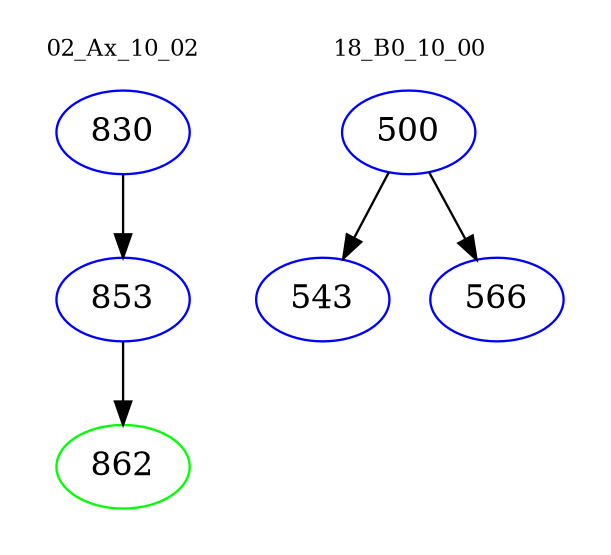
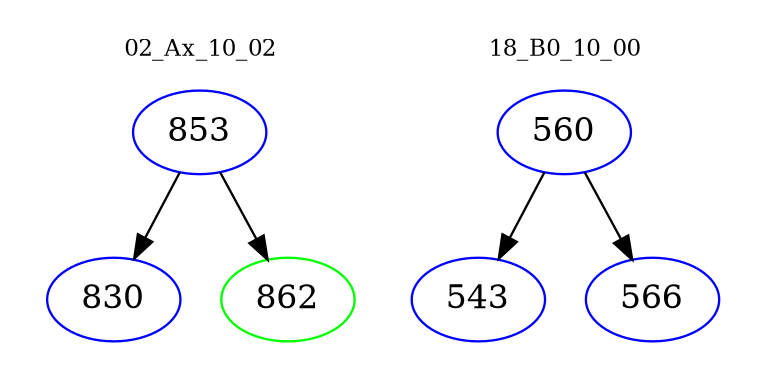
  digraph {
    node [color=blue]
    edge [color=black]
    n1 [label=853]
    n2 [label=830]
    n3 [color=green label=862]
-   n4 [label=500]
+   n4 [label=560]
    n5 [label=543]
    n6 [label=566]
    subgraph cluster_1 {
      color=white
      fontsize=10
      label="02_Ax_10_02"
      n1
      n2
      n3
    }
    subgraph cluster_2 {
      color=white
      fontsize=10
      label="18_B0_10_00"
      n4
      n5
      n6
    }
-   n2 -> n1
+   n1 -> n2
    n1 -> n3
    n4 -> n5
    n4 -> n6
  }
